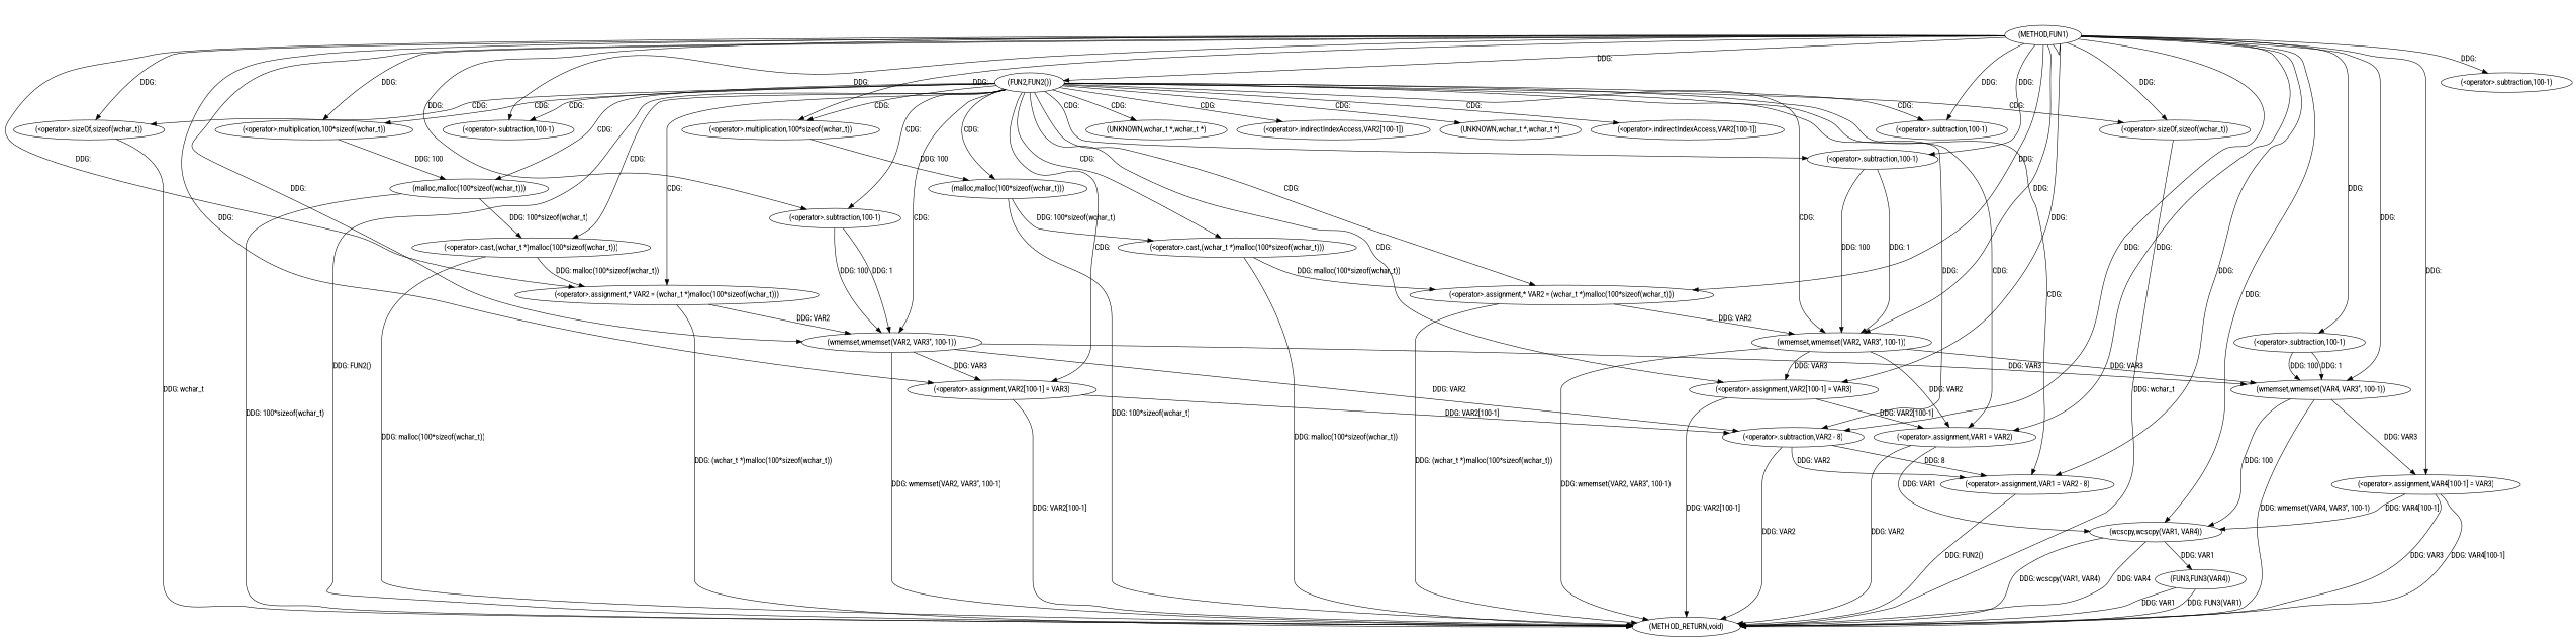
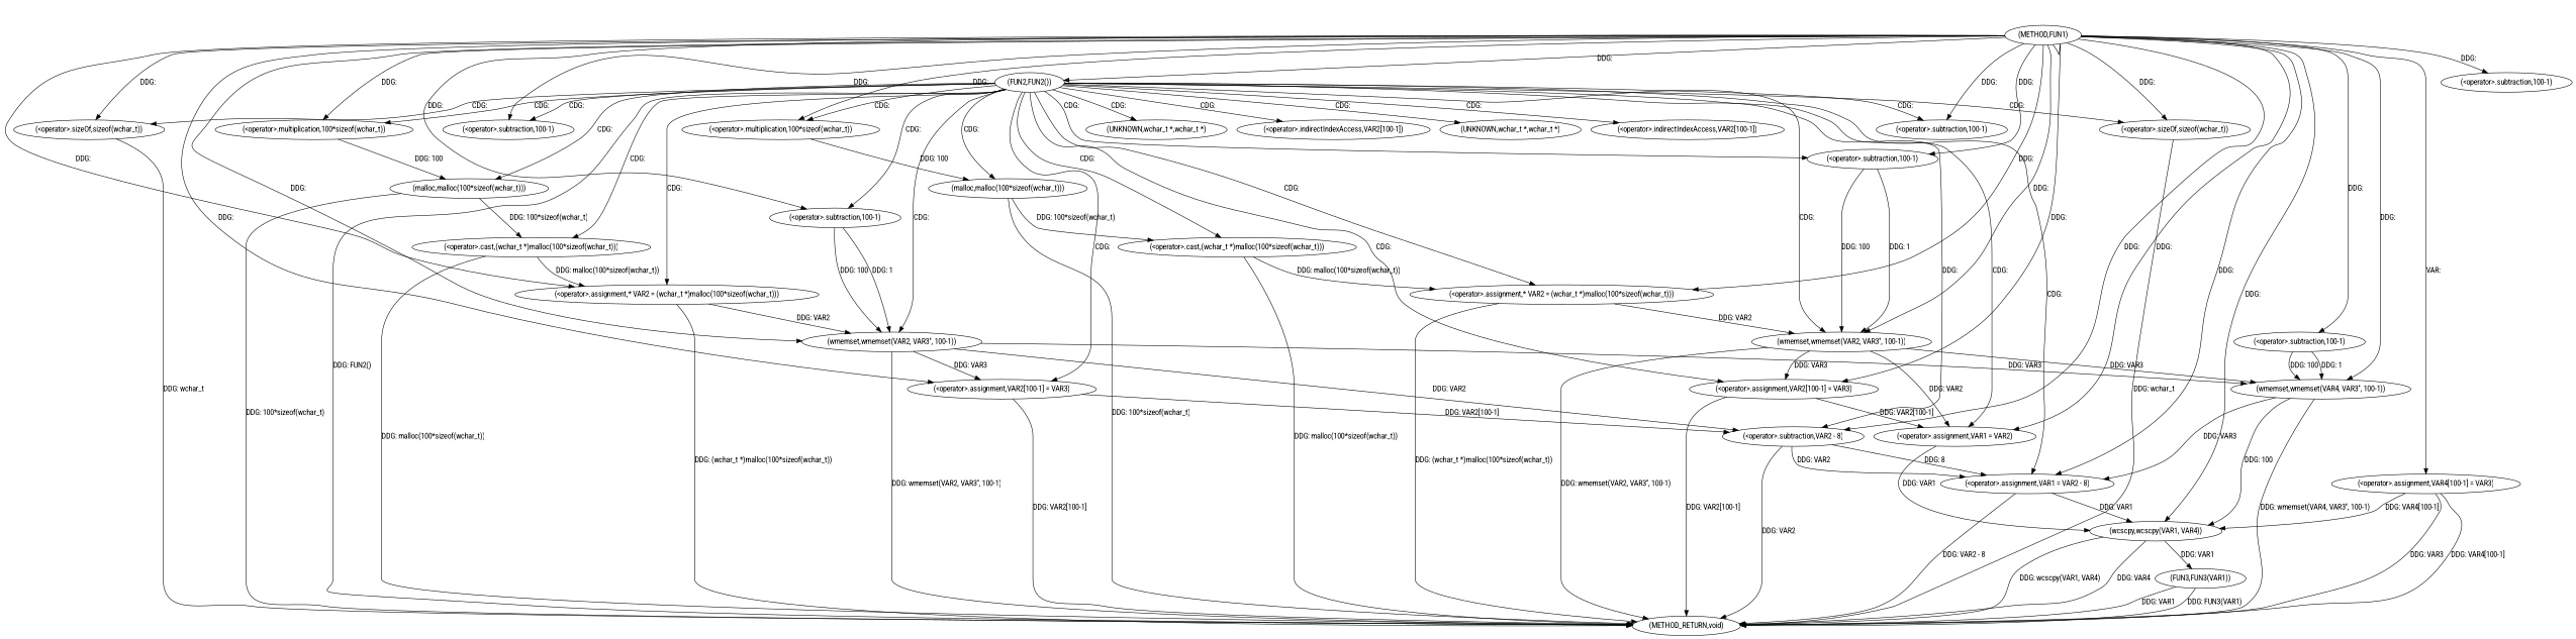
  digraph {
    fontname="Roboto Condensed"
    node [fontname="Roboto Condensed"]
    edge [fontname="Roboto Condensed"]
    n1 [label="(METHOD,FUN1)"]
    n2 [label="(FUN2,FUN2())"]
    n3 [label="(<operator>.assignment,* VAR2 = (wchar_t *)malloc(100*sizeof(wchar_t)))"]
    n4 [label="(<operator>.multiplication,100*sizeof(wchar_t))"]
    n5 [label="(<operator>.sizeOf,sizeof(wchar_t))"]
    n6 [label="(wmemset,wmemset(VAR2, VAR3'', 100-1))"]
    n7 [label="(<operator>.subtraction,100-1)"]
    n8 [label="(<operator>.assignment,VAR2[100-1] = VAR3)"]
    n9 [label="(<operator>.subtraction,100-1)"]
    n10 [label="(<operator>.assignment,VAR1 = VAR2 - 8)"]
    n11 [label="(<operator>.subtraction,VAR2 - 8)"]
    n12 [label="(<operator>.assignment,* VAR2 = (wchar_t *)malloc(100*sizeof(wchar_t)))"]
    n13 [label="(<operator>.multiplication,100*sizeof(wchar_t))"]
    n14 [label="(<operator>.sizeOf,sizeof(wchar_t))"]
    n15 [label="(wmemset,wmemset(VAR2, VAR3'', 100-1))"]
    n16 [label="(<operator>.subtraction,100-1)"]
    n17 [label="(<operator>.assignment,VAR2[100-1] = VAR3)"]
    n18 [label="(<operator>.subtraction,100-1)"]
    n19 [label="(<operator>.assignment,VAR1 = VAR2)"]
    n20 [label="(wmemset,wmemset(VAR4, VAR3'', 100-1))"]
    n21 [label="(<operator>.subtraction,100-1)"]
    n22 [label="(<operator>.assignment,VAR4[100-1] = VAR3)"]
    n23 [label="(<operator>.subtraction,100-1)"]
    n24 [label="(wcscpy,wcscpy(VAR1, VAR4))"]
    n25 [label="(METHOD_RETURN,void)"]
    n26 [label="(<operator>.cast,(wchar_t *)malloc(100*sizeof(wchar_t)))"]
    n27 [label="(malloc,malloc(100*sizeof(wchar_t)))"]
    n28 [label="(<operator>.cast,(wchar_t *)malloc(100*sizeof(wchar_t)))"]
    n29 [label="(malloc,malloc(100*sizeof(wchar_t)))"]
    n30 [label="(UNKNOWN,wchar_t *,wchar_t *)"]
    n31 [label="(<operator>.indirectIndexAccess,VAR2[100-1])"]
    n32 [label="(UNKNOWN,wchar_t *,wchar_t *)"]
    n33 [label="(<operator>.indirectIndexAccess,VAR2[100-1])"]
-   n34 [label="(FUN3,FUN3(VAR4))"]
+   n34 [label="(FUN3,FUN3(VAR1))"]
    n1 -> n2 [label="DDG: "]
    n1 -> n3 [label="DDG: "]
    n1 -> n4 [label="DDG: "]
    n1 -> n5 [label="DDG: "]
    n1 -> n6 [label="DDG: "]
    n1 -> n7 [label="DDG: "]
    n1 -> n8 [label="DDG: "]
    n1 -> n9 [label="DDG: "]
    n1 -> n10 [label="DDG: "]
    n1 -> n11 [label="DDG: "]
    n1 -> n12 [label="DDG: "]
    n1 -> n13 [label="DDG: "]
    n1 -> n14 [label="DDG: "]
    n1 -> n15 [label="DDG: "]
    n1 -> n16 [label="DDG: "]
    n1 -> n17 [label="DDG: "]
    n1 -> n18 [label="DDG: "]
    n1 -> n19 [label="DDG: "]
    n1 -> n20 [label="DDG: "]
    n1 -> n21 [label="DDG: "]
-   n1 -> n22 [label="DDG: "]
+   n1 -> n22 [label="VAR: "]
    n1 -> n23 [label="DDG: "]
    n1 -> n24 [label="DDG: "]
    n2 -> n3 [label="CDG: "]
    n2 -> n4 [label="CDG: "]
    n2 -> n5 [label="CDG: "]
    n2 -> n6 [label="CDG: "]
    n2 -> n7 [label="CDG: "]
    n2 -> n8 [label="CDG: "]
    n2 -> n9 [label="CDG: "]
    n2 -> n10 [label="CDG: "]
    n2 -> n11 [label="DDG: "]
    n2 -> n12 [label="CDG: "]
    n2 -> n13 [label="CDG: "]
    n2 -> n14 [label="CDG: "]
    n2 -> n15 [label="CDG: "]
    n2 -> n16 [label="CDG: "]
    n2 -> n17 [label="CDG: "]
    n2 -> n18 [label="CDG: "]
    n2 -> n19 [label="CDG: "]
    n2 -> n25 [label="DDG: FUN2()"]
    n2 -> n26 [label="CDG: "]
    n2 -> n27 [label="CDG: "]
    n2 -> n28 [label="CDG: "]
    n2 -> n29 [label="CDG: "]
    n2 -> n30 [label="CDG: "]
    n2 -> n31 [label="CDG: "]
    n2 -> n32 [label="CDG: "]
    n2 -> n33 [label="CDG: "]
    n3 -> n6 [label="DDG: VAR2"]
    n3 -> n25 [label="DDG: (wchar_t *)malloc(100*sizeof(wchar_t))"]
    n4 -> n27 [label="DDG: 100"]
    n5 -> n25 [label="DDG: wchar_t"]
    n6 -> n8 [label="DDG: VAR3"]
    n6 -> n11 [label="DDG: VAR2"]
    n6 -> n20 [label="DDG: VAR3"]
    n6 -> n25 [label="DDG: wmemset(VAR2, VAR3'', 100-1)"]
    n7 -> n6 [label="DDG: 100"]
    n7 -> n6 [label="DDG: 1"]
    n8 -> n11 [label="DDG: VAR2[100-1]"]
    n8 -> n25 [label="DDG: VAR2[100-1]"]
-   n10 -> n25 [label="DDG: FUN2()"]
+   n10 -> n24 [label="DDG: VAR1"]
+   n10 -> n25 [label="DDG: VAR2 - 8"]
    n11 -> n10 [label="DDG: VAR2"]
    n11 -> n10 [label="DDG: 8"]
    n11 -> n25 [label="DDG: VAR2"]
    n12 -> n15 [label="DDG: VAR2"]
    n12 -> n25 [label="DDG: (wchar_t *)malloc(100*sizeof(wchar_t))"]
    n13 -> n29 [label="DDG: 100"]
    n14 -> n25 [label="DDG: wchar_t"]
    n15 -> n17 [label="DDG: VAR3"]
    n15 -> n19 [label="DDG: VAR2"]
    n15 -> n20 [label="DDG: VAR3"]
    n15 -> n25 [label="DDG: wmemset(VAR2, VAR3'', 100-1)"]
    n16 -> n15 [label="DDG: 100"]
    n16 -> n15 [label="DDG: 1"]
    n17 -> n19 [label="DDG: VAR2[100-1]"]
    n17 -> n25 [label="DDG: VAR2[100-1]"]
    n19 -> n24 [label="DDG: VAR1"]
-   n19 -> n25 [label="DDG: VAR2"]
-   n20 -> n22 [label="DDG: VAR3"]
+   n20 -> n10 [label="DDG: VAR3"]
    n20 -> n24 [label="DDG: 100"]
    n20 -> n25 [label="DDG: wmemset(VAR4, VAR3'', 100-1)"]
    n21 -> n20 [label="DDG: 100"]
    n21 -> n20 [label="DDG: 1"]
    n22 -> n24 [label="DDG: VAR4[100-1]"]
    n22 -> n25 [label="DDG: VAR3"]
    n22 -> n25 [label="DDG: VAR4[100-1]"]
    n24 -> n25 [label="DDG: wcscpy(VAR1, VAR4)"]
    n24 -> n25 [label="DDG: VAR4"]
    n24 -> n34 [label="DDG: VAR1"]
    n26 -> n3 [label="DDG: malloc(100*sizeof(wchar_t))"]
    n26 -> n25 [label="DDG: malloc(100*sizeof(wchar_t))"]
    n27 -> n25 [label="DDG: 100*sizeof(wchar_t)"]
    n27 -> n26 [label="DDG: 100*sizeof(wchar_t)"]
    n28 -> n12 [label="DDG: malloc(100*sizeof(wchar_t))"]
    n28 -> n25 [label="DDG: malloc(100*sizeof(wchar_t))"]
    n29 -> n25 [label="DDG: 100*sizeof(wchar_t)"]
    n29 -> n28 [label="DDG: 100*sizeof(wchar_t)"]
    n34 -> n25 [label="DDG: FUN3(VAR1)"]
    n34 -> n25 [label="DDG: VAR1"]
  }
